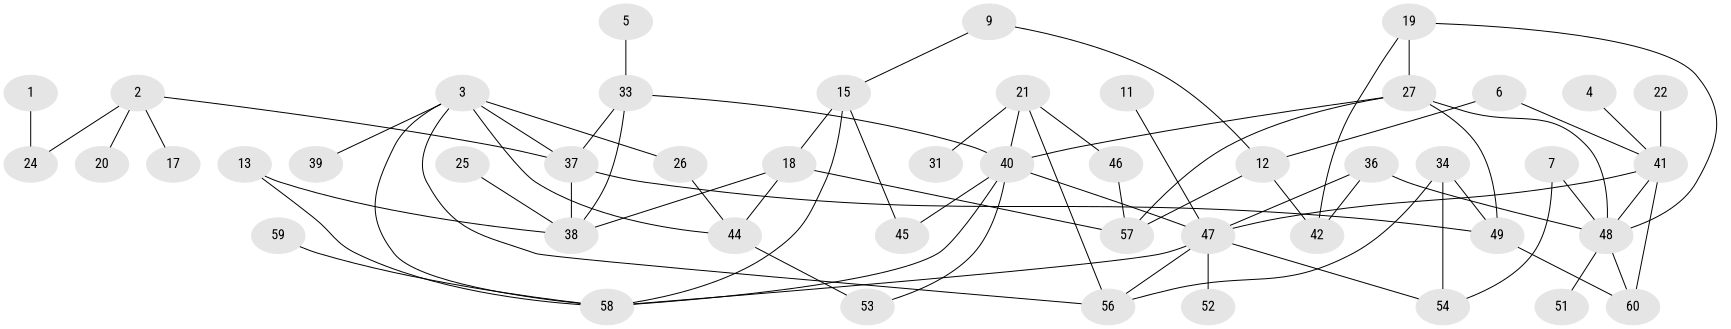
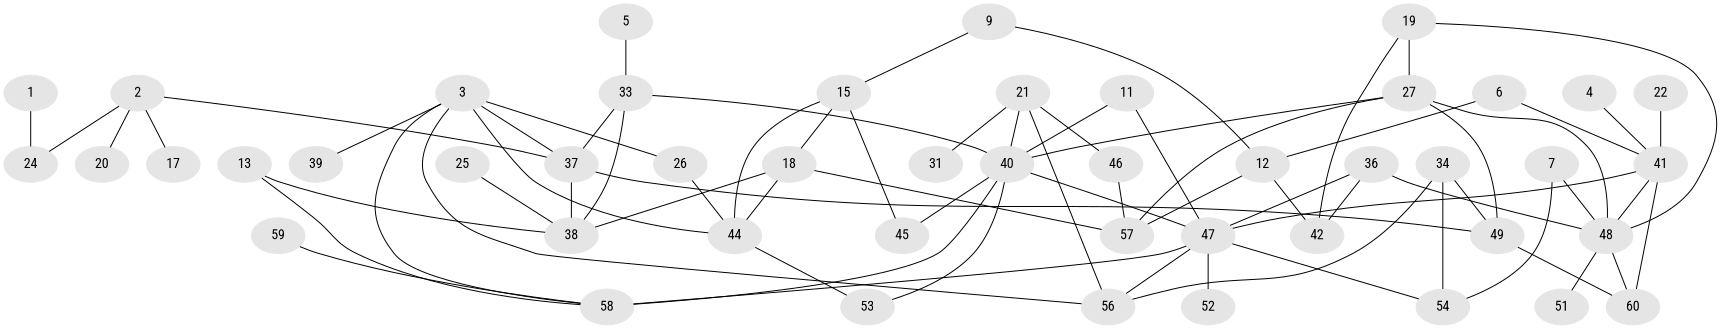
  graph {
    fontname="Roboto Condensed"
    node [color=gray90 fontname="Roboto Condensed" style=filled]
    edge [fontname="Roboto Condensed" weight=1.0]
    1
    24
    2
    17
    20
    37
    38
    49
    3
    26
    39
    44
    56
    58
    53
    4
    41
    48
    47
    60
    5
    33
    40
    6
    12
    42
    57
    7
    54
    51
    9
    15
    18
    45
    11
    52
    13
    19
    27
    21
    31
    46
    22
    25
    n45 [label=59]
    34
    36
    1 -- 24
    2 -- 24
    2 -- 17
    2 -- 20
    2 -- 37
    37 -- 38
    37 -- 49
    49 -- 60
    3 -- 37
    3 -- 26
    3 -- 39
    3 -- 44
    3 -- 56
    3 -- 58
    26 -- 44
    44 -- 53
    4 -- 41
    41 -- 48
    41 -- 47
    41 -- 60
    48 -- 60
    48 -- 51
    47 -- 56
    47 -- 58
    47 -- 54
    47 -- 52
    5 -- 33
    33 -- 37
    33 -- 38
    33 -- 40
    40 -- 58
    40 -- 53
    40 -- 47
    40 -- 45
    6 -- 41
    6 -- 12
    12 -- 42
    12 -- 57
    7 -- 48
    7 -- 54
    9 -- 12
    9 -- 15
-   15 -- 58
+   15 -- 44
    15 -- 18
    15 -- 45
    18 -- 38
    18 -- 44
    18 -- 57
    11 -- 47
+   11 -- 40
    13 -- 38
    13 -- 58
    19 -- 48
    19 -- 42
    19 -- 27
    27 -- 49
    27 -- 48
    27 -- 40
    27 -- 57
    21 -- 56
    21 -- 40
    21 -- 31
    21 -- 46
    46 -- 57
    22 -- 41
    25 -- 38
    n45 -- 58
    34 -- 49
    34 -- 56
    34 -- 54
    36 -- 48
    36 -- 47
    36 -- 42
  }
